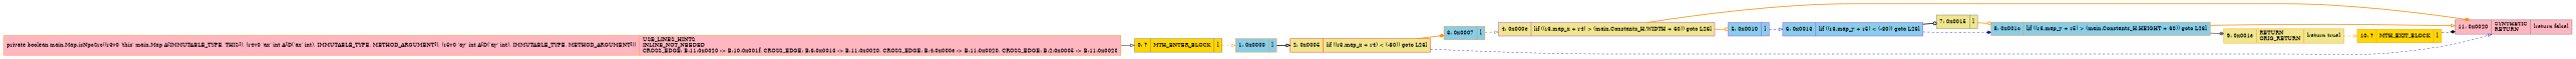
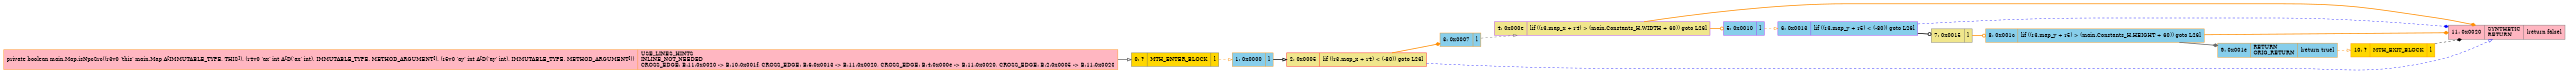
  digraph {
    rankdir=LR
    node [color=darkorange fillcolor=skyblue shape=record style=filled]
    edge [arrowhead=onormal color=darkorange style=bold]
    n1 [color=gray40 fillcolor=gold label="{0\:\ ?|MTH_ENTER_BLOCK\l|l}"]
    n2 [label="{1\:\ 0x0000|l}"]
    n3 [color=red fillcolor=khaki label="{2\:\ 0x0005|lif ((r3.map_x + r4) \< (\-80)) goto L26l}"]
    n4 [label="{3\:\ 0x0007|l}"]
    n5 [color=gray40 fillcolor=lightpink label="{11\:\ 0x0020|SYNTHETIC\lRETURN\l|lreturn falsel}"]
    n6 [color=purple fillcolor=khaki label="{4\:\ 0x000e|lif ((r3.map_x + r4) \> (main.Constants_H.WIDTH + 60)) goto L26l}"]
    n7 [color=purple label="{5\:\ 0x0010|l}"]
    n8 [color=purple label="{6\:\ 0x0013|lif ((r3.map_y + r5) \< (\-80)) goto L26l}"]
    n9 [color=gray40 fillcolor=khaki label="{7\:\ 0x0015|l}"]
    n10 [label="{8\:\ 0x001c|lif ((r3.map_y + r5) \> (main.Constants_H.HEIGHT + 60)) goto L26l}"]
-   n11 [fillcolor=khaki label="{9\:\ 0x001e|RETURN\lORIG_RETURN\l|lreturn truel}"]
+   n11 [label="{9\:\ 0x001e|RETURN\lORIG_RETURN\l|lreturn truel}"]
    n12 [fillcolor=gold label="{10\:\ ?|MTH_EXIT_BLOCK\l|l}"]
    n13 [fillcolor=lightpink label="{private boolean main.Map.isNpcSrc((r3v0 'this' main.Map A[IMMUTABLE_TYPE, THIS]), (r4v0 'ax' int A[D('ax' int), IMMUTABLE_TYPE, METHOD_ARGUMENT]), (r5v0 'ay' int A[D('ay' int), IMMUTABLE_TYPE, METHOD_ARGUMENT]))  | USE_LINES_HINTS\lINLINE_NOT_NEEDED\lCROSS_EDGE: B:11:0x0020 \-\> B:10:0x001f, CROSS_EDGE: B:6:0x0013 \-\> B:11:0x0020, CROSS_EDGE: B:4:0x000e \-\> B:11:0x0020, CROSS_EDGE: B:2:0x0005 \-\> B:11:0x0020\l}"]
    n1 -> n2 [style=dashed]
    n2 -> n3 [color=black]
    n3 -> n4 [arrowhead=diamond]
    n3 -> n5 [color=blue style=dashed]
    n4 -> n6 [color=gray40 style=dashed]
    n6 -> n5 [arrowhead=diamond]
    n6 -> n7 [arrowhead=odot]
-   n7 -> n8 [color=blue style=dashed]
-   n8 -> n10 [arrowhead=diamond color=blue style=dashed]
+   n7 -> n8 [style=dashed]
+   n8 -> n5 [arrowhead=diamond color=blue style=dashed]
    n8 -> n9 [arrowhead=odot color=black]
    n9 -> n10 [arrowhead=odot]
-   n10 -> n5
+   n10 -> n5 [arrowhead=diamond]
    n10 -> n11 [arrowhead=diamond color=gray40]
    n11 -> n12 [style=dashed]
    n12 -> n5 [arrowhead=diamond color=black style=dashed]
    n13 -> n1 [color=gray40]
  }
